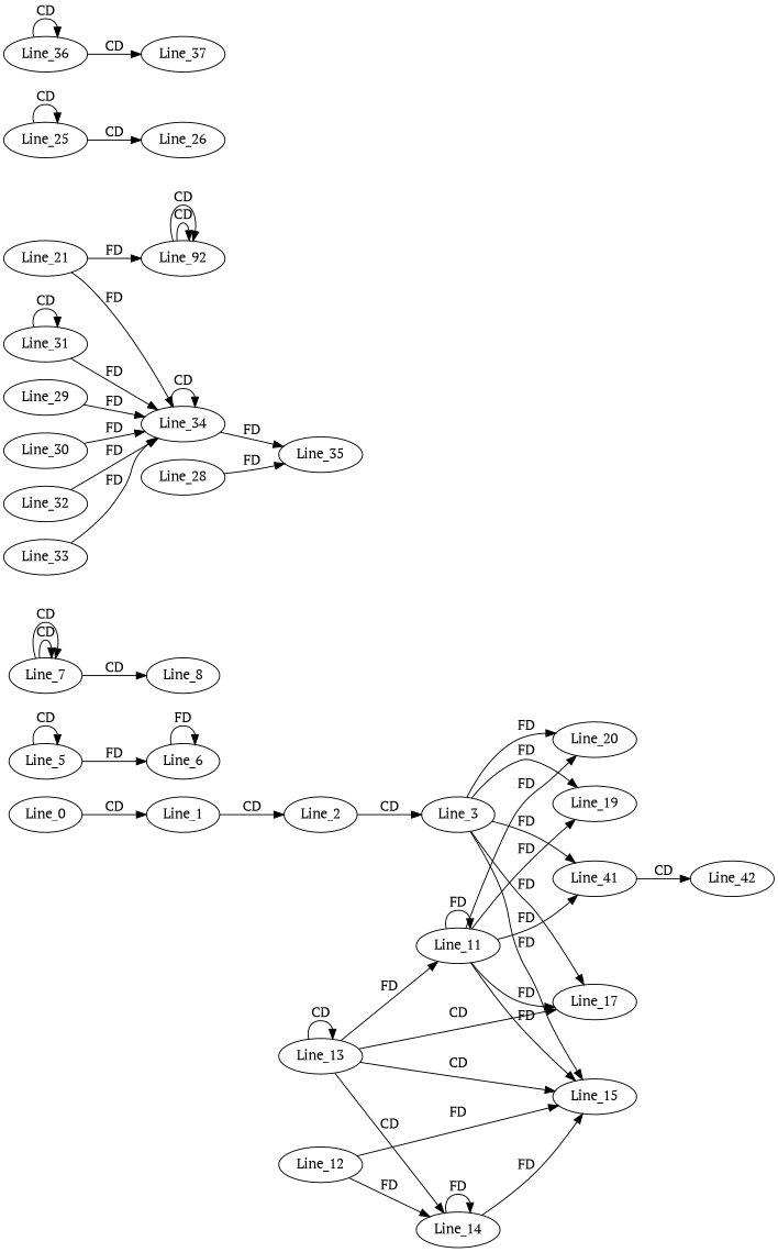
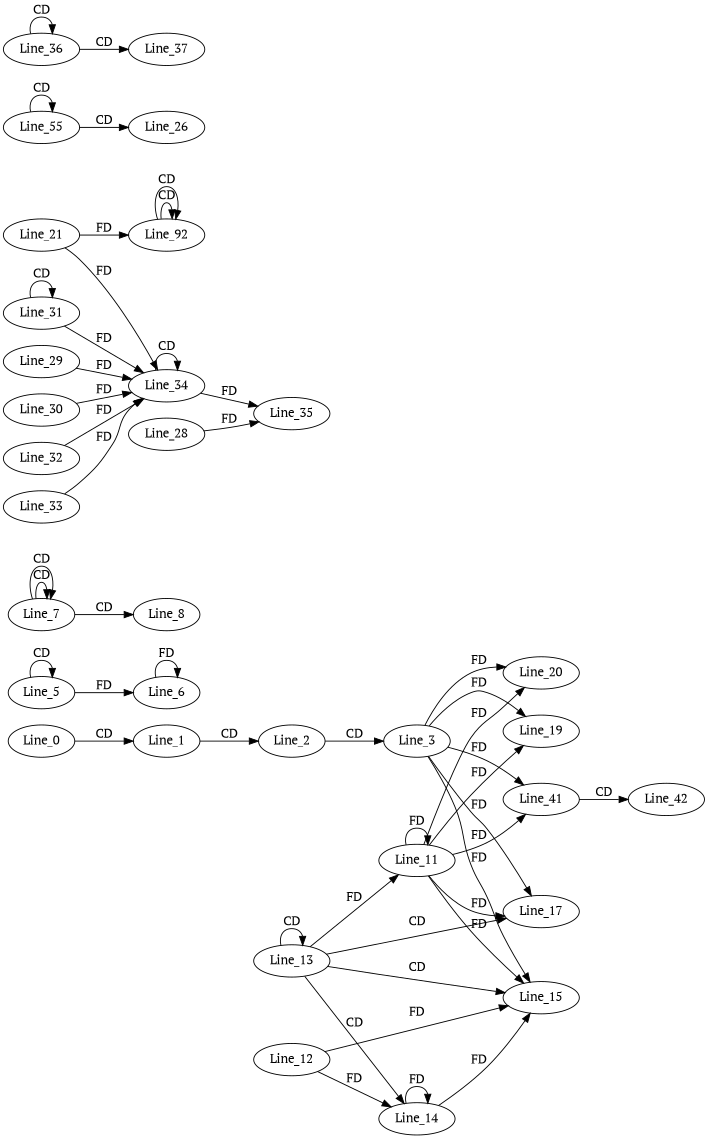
  digraph {
    fontname="PT Serif"
    rankdir=LR
    node [fontname="PT Serif"]
    edge [fontname="PT Serif"]
    Line_0
    Line_1
    Line_2
    Line_3
    Line_15
    Line_17
    Line_19
    Line_20
    Line_41
    Line_11
    Line_42
    Line_5
    Line_6
    Line_7
    Line_8
    Line_13
    Line_14
    Line_12
    n19 [label=Line_92]
    Line_21
    Line_34
    Line_35
-   Line_25
+   Line_25 [label=Line_55]
    Line_26
    Line_31
    Line_29
    Line_30
    Line_32
    Line_33
    Line_28
    Line_36
    Line_37
    Line_0 -> Line_1 [label=CD]
    Line_1 -> Line_2 [label=CD]
    Line_2 -> Line_3 [label=CD]
    Line_3 -> Line_15 [label=FD]
    Line_3 -> Line_17 [label=FD]
    Line_3 -> Line_19 [label=FD]
    Line_3 -> Line_20 [label=FD]
    Line_3 -> Line_41 [label=FD]
    Line_41 -> Line_42 [label=CD]
    Line_11 -> Line_15 [label=FD]
    Line_11 -> Line_17 [label=FD]
    Line_11 -> Line_19 [label=FD]
    Line_11 -> Line_20 [label=FD]
    Line_11 -> Line_41 [label=FD]
    Line_11 -> Line_11 [label=FD]
    Line_5 -> Line_5 [label=CD]
    Line_5 -> Line_6 [label=FD]
    Line_6 -> Line_6 [label=FD]
    Line_7 -> Line_7 [label=CD]
    Line_7 -> Line_7 [label=CD]
    Line_7 -> Line_8 [label=CD]
    Line_13 -> Line_15 [label=CD]
    Line_13 -> Line_17 [label=CD]
    Line_13 -> Line_11 [label=FD]
    Line_13 -> Line_13 [label=CD]
    Line_13 -> Line_14 [label=CD]
    Line_14 -> Line_15 [label=FD]
    Line_14 -> Line_14 [label=FD]
    Line_12 -> Line_15 [label=FD]
    Line_12 -> Line_14 [label=FD]
    n19 -> n19 [label=CD]
    n19 -> n19 [label=CD]
    Line_21 -> n19 [label=FD]
    Line_21 -> Line_34 [label=FD]
    Line_34 -> Line_34 [label=CD]
    Line_34 -> Line_35 [label=FD]
    Line_25 -> Line_25 [label=CD]
    Line_25 -> Line_26 [label=CD]
    Line_31 -> Line_34 [label=FD]
    Line_31 -> Line_31 [label=CD]
    Line_29 -> Line_34 [label=FD]
    Line_30 -> Line_34 [label=FD]
    Line_32 -> Line_34 [label=FD]
    Line_33 -> Line_34 [label=FD]
    Line_28 -> Line_35 [label=FD]
    Line_36 -> Line_36 [label=CD]
    Line_36 -> Line_37 [label=CD]
  }
